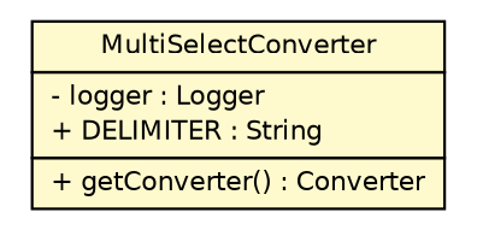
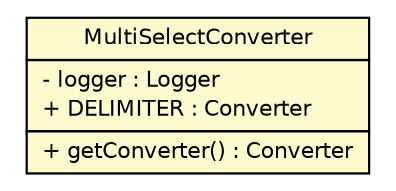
  digraph {
-   n1 [fontcolor=black fontname=Helvetica fontsize=10.0 label=<<table border="0" cellborder="1" cellspacing="0" cellpadding="2" port="p" bgcolor="lemonChiffon" href="./MultiSelectConverter.html"> 		<tr><td><table border="0" cellspacing="0" cellpadding="1"> 			<tr><td> MultiSelectConverter </td></tr> 		</table></td></tr> 		<tr><td><table border="0" cellspacing="0" cellpadding="1"> 			<tr><td align="left"> - logger : Logger </td></tr> 			<tr><td align="left"> + DELIMITER : String </td></tr> 		</table></td></tr> 		<tr><td><table border="0" cellspacing="0" cellpadding="1"> 			<tr><td align="left"> + getConverter() : Converter </td></tr> 		</table></td></tr> 		</table>> shape=plaintext]
+   n1 [fontcolor=black fontname=Helvetica fontsize=10.0 label=<<table border="0" cellborder="1" cellspacing="0" cellpadding="2" port="p" bgcolor="lemonChiffon" href="./MultiSelectConverter.html"> 		<tr><td><table border="0" cellspacing="0" cellpadding="1"> 			<tr><td> MultiSelectConverter </td></tr> 		</table></td></tr> 		<tr><td><table border="0" cellspacing="0" cellpadding="1"> 			<tr><td align="left"> - logger : Logger </td></tr> 			<tr><td align="left"> + DELIMITER : Converter </td></tr> 		</table></td></tr> 		<tr><td><table border="0" cellspacing="0" cellpadding="1"> 			<tr><td align="left"> + getConverter() : Converter </td></tr> 		</table></td></tr> 		</table>> shape=plaintext]
  }
